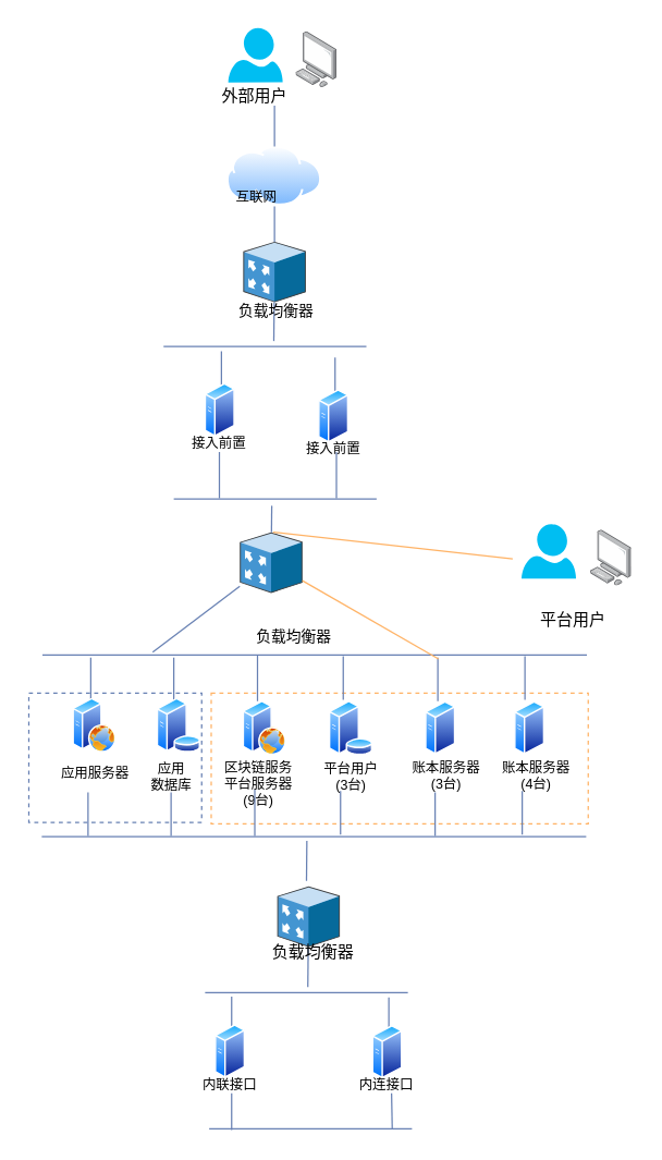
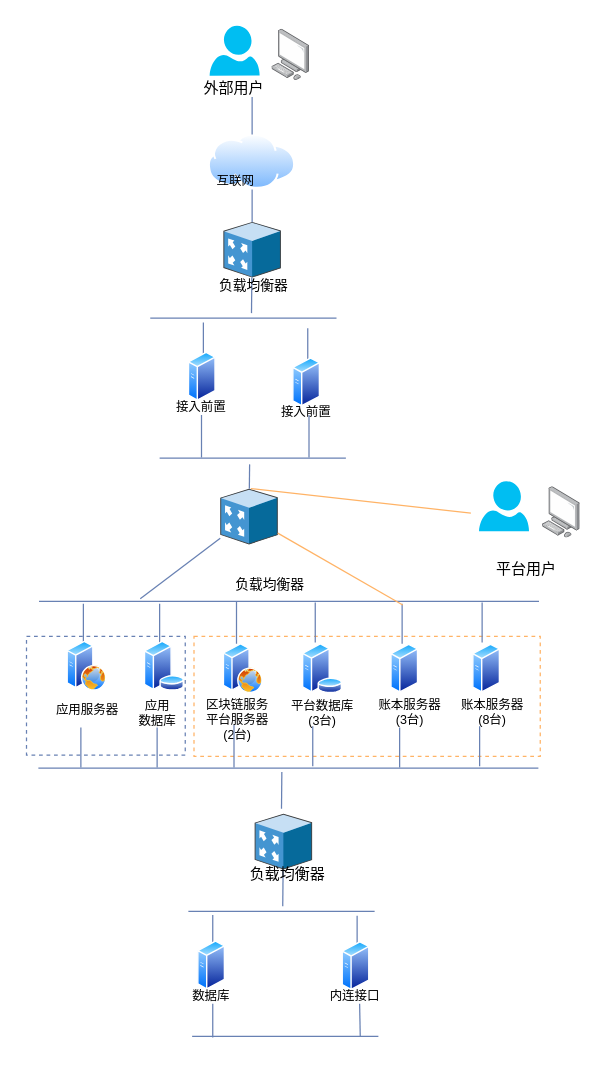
  <mxCell id="0" />
  <mxCell id="1" parent="0" />
  <mxCell id="2" value="" style="rounded=0;whiteSpace=wrap;html=1;fontSize=10;align=center;dashed=1;fillColor=none;strokeColor=#FFB366;" vertex="1" parent="1"><mxGeometry x="154.5" y="508.5" width="277" height="96" as="geometry" /></mxCell>
  <mxCell id="3" value="" style="group" vertex="1" connectable="0" parent="1"><mxGeometry x="157" y="20" width="60" height="54" as="geometry" /></mxCell>
  <mxCell id="4" value="" style="verticalLabelPosition=bottom;html=1;verticalAlign=top;align=center;strokeColor=none;fillColor=#00BEF2;shape=mxgraph.azure.user;" vertex="1" parent="3"><mxGeometry x="10" width="40" height="40" as="geometry" /></mxCell>
  <mxCell id="5" value="外部用户" style="text;html=1;resizable=0;points=[];autosize=1;align=center;verticalAlign=top;spacingTop=-4;fontSize=12;" vertex="1" parent="3"><mxGeometry y="40" width="58" height="14" as="geometry" /></mxCell>
  <mxCell id="6" value="" style="points=[];aspect=fixed;html=1;align=center;shadow=0;dashed=0;image;image=img/lib/allied_telesis/computer_and_terminals/Personal_Computer.svg;strokeColor=#6881B3;fillColor=#99CCFF;fontSize=12;" vertex="1" parent="1"><mxGeometry x="217" y="23" width="30" height="41" as="geometry" /></mxCell>
  <mxCell id="7" value="" style="group" vertex="1" connectable="0" parent="1"><mxGeometry x="165.5" y="107" width="71" height="44" as="geometry" /></mxCell>
  <mxCell id="8" value="" style="aspect=fixed;perimeter=ellipsePerimeter;html=1;align=center;shadow=0;dashed=0;spacingTop=3;image;image=img/lib/active_directory/internet_cloud.svg;strokeColor=#6881B3;strokeWidth=1;fillColor=#99CCFF;fontSize=10;" vertex="1" parent="7"><mxGeometry width="71" height="44" as="geometry" /></mxCell>
  <mxCell id="9" value="互联网" style="text;html=1;resizable=0;points=[];autosize=1;align=left;verticalAlign=top;spacingTop=-4;fontSize=10;" vertex="1" parent="7"><mxGeometry x="5.5" y="29" width="46" height="12" as="geometry" /></mxCell>
  <mxCell id="10" value="" style="endArrow=none;html=1;strokeColor=#6881B3;strokeWidth=1;fontSize=10;exitX=0.5;exitY=0;exitDx=0;exitDy=0;" edge="1" parent="1" source="8"><mxGeometry width="50" height="50" relative="1" as="geometry"><mxPoint x="98.5" y="150" as="sourcePoint" /><mxPoint x="201" y="77" as="targetPoint" /></mxGeometry></mxCell>
  <mxCell id="11" value="" style="shadow=0;dashed=0;html=1;labelPosition=center;verticalLabelPosition=bottom;verticalAlign=top;align=center;outlineConnect=0;shape=mxgraph.veeam.3d.proxy_appliance;direction=east;" vertex="1" parent="1"><mxGeometry x="178" y="177" width="46" height="44.562" as="geometry" /></mxCell>
  <mxCell id="12" value="" style="endArrow=none;html=1;strokeColor=#6881B3;entryX=0.5;entryY=1;entryDx=0;entryDy=0;" edge="1" parent="1" source="11" target="8"><mxGeometry width="50" height="50" relative="1" as="geometry"><mxPoint x="52.5" y="264" as="sourcePoint" /><mxPoint x="102.5" y="214" as="targetPoint" /></mxGeometry></mxCell>
  <mxCell id="13" value="" style="endArrow=none;html=1;strokeColor=#6881B3;" edge="1" parent="1" target="11"><mxGeometry width="50" height="50" relative="1" as="geometry"><mxPoint x="200.5" y="250" as="sourcePoint" /><mxPoint x="235.5" y="351" as="targetPoint" /></mxGeometry></mxCell>
  <mxCell id="14" value="&lt;font style=&quot;font-size: 11px&quot;&gt;负载均衡器&lt;/font&gt;" style="text;html=1;resizable=0;points=[];align=center;verticalAlign=middle;labelBackgroundColor=none;fontSize=19;" vertex="1" connectable="0" parent="13"><mxGeometry x="0.779" y="-1" relative="1" as="geometry"><mxPoint as="offset" /></mxGeometry></mxCell>
  <mxCell id="15" value="" style="endArrow=none;html=1;strokeColor=#6881B3;" edge="1" parent="1"><mxGeometry width="50" height="50" relative="1" as="geometry"><mxPoint x="30.5" y="480.5" as="sourcePoint" /><mxPoint x="430.5" y="480.5" as="targetPoint" /></mxGeometry></mxCell>
- <mxCell id="16" value="区块链服务&lt;br style=&quot;font-size: 10px;&quot;&gt;平台服务器&lt;br style=&quot;font-size: 10px;&quot;&gt;(9台)" style="text;html=1;resizable=0;points=[];autosize=1;align=center;verticalAlign=top;spacingTop=-4;fontSize=10;" vertex="1" parent="1"><mxGeometry x="154" y="554.5" width="70" height="30" as="geometry" /></mxCell>
+ <mxCell id="16" value="区块链服务&lt;br style=&quot;font-size: 10px;&quot;&gt;平台服务器&lt;br style=&quot;font-size: 10px;&quot;&gt;(2台)" style="text;html=1;resizable=0;points=[];autosize=1;align=center;verticalAlign=top;spacingTop=-4;fontSize=10;" vertex="1" parent="1"><mxGeometry x="154" y="554.5" width="70" height="30" as="geometry" /></mxCell>
  <mxCell id="17" value="" style="aspect=fixed;perimeter=ellipsePerimeter;html=1;align=center;shadow=0;dashed=0;spacingTop=3;image;image=img/lib/active_directory/database_server.svg;strokeColor=#6881B3;strokeWidth=1;fillColor=#99CCFF;fontSize=8;" vertex="1" parent="1"><mxGeometry x="241" y="514.5" width="32.8" height="40" as="geometry" /></mxCell>
- <mxCell id="18" value="平台用户&lt;br style=&quot;font-size: 10px;&quot;&gt;(3台)" style="text;html=1;resizable=0;points=[];autosize=1;align=center;verticalAlign=top;spacingTop=-4;fontSize=10;" vertex="1" parent="1"><mxGeometry x="227" y="555.5" width="60" height="20" as="geometry" /></mxCell>
+ <mxCell id="18" value="平台数据库&lt;br style=&quot;font-size: 10px;&quot;&gt;(3台)" style="text;html=1;resizable=0;points=[];autosize=1;align=center;verticalAlign=top;spacingTop=-4;fontSize=10;" vertex="1" parent="1"><mxGeometry x="227" y="555.5" width="60" height="20" as="geometry" /></mxCell>
  <mxCell id="19" value="" style="endArrow=none;html=1;strokeColor=#6881B3;" edge="1" parent="1"><mxGeometry width="50" height="50" relative="1" as="geometry"><mxPoint x="188.5" y="514.5" as="sourcePoint" /><mxPoint x="188.5" y="480.5" as="targetPoint" /></mxGeometry></mxCell>
  <mxCell id="20" value="" style="endArrow=none;html=1;strokeColor=#6881B3;" edge="1" parent="1"><mxGeometry width="50" height="50" relative="1" as="geometry"><mxPoint x="251.5" y="513.5" as="sourcePoint" /><mxPoint x="251.5" y="481.5" as="targetPoint" /></mxGeometry></mxCell>
  <mxCell id="21" value="账本服务器&lt;br style=&quot;font-size: 10px;&quot;&gt;(3台)" style="text;html=1;resizable=0;points=[];autosize=1;align=center;verticalAlign=top;spacingTop=-4;fontSize=10;" vertex="1" parent="1"><mxGeometry x="296.5" y="554.5" width="60" height="20" as="geometry" /></mxCell>
  <mxCell id="22" value="" style="aspect=fixed;perimeter=ellipsePerimeter;html=1;align=center;shadow=0;dashed=0;spacingTop=3;image;image=img/lib/active_directory/generic_server.svg;strokeColor=#6881B3;strokeWidth=1;fillColor=#99CCFF;fontSize=8;" vertex="1" parent="1"><mxGeometry x="312" y="514.5" width="22.4" height="40" as="geometry" /></mxCell>
  <mxCell id="23" value="" style="aspect=fixed;perimeter=ellipsePerimeter;html=1;align=center;shadow=0;dashed=0;spacingTop=3;image;image=img/lib/active_directory/generic_server.svg;strokeColor=#6881B3;strokeWidth=1;fillColor=#99CCFF;fontSize=8;" vertex="1" parent="1"><mxGeometry x="377.5" y="514.5" width="22.4" height="40" as="geometry" /></mxCell>
- <mxCell id="24" value="账本服务器&lt;br style=&quot;font-size: 10px;&quot;&gt;(4台)" style="text;html=1;resizable=0;points=[];autosize=1;align=center;verticalAlign=top;spacingTop=-4;fontSize=10;" vertex="1" parent="1"><mxGeometry x="362.5" y="554.5" width="60" height="20" as="geometry" /></mxCell>
+ <mxCell id="24" value="账本服务器&lt;br style=&quot;font-size: 10px;&quot;&gt;(8台)" style="text;html=1;resizable=0;points=[];autosize=1;align=center;verticalAlign=top;spacingTop=-4;fontSize=10;" vertex="1" parent="1"><mxGeometry x="362.5" y="554.5" width="60" height="20" as="geometry" /></mxCell>
  <mxCell id="25" value="" style="endArrow=none;html=1;strokeColor=#6881B3;" edge="1" parent="1"><mxGeometry width="50" height="50" relative="1" as="geometry"><mxPoint x="321" y="514.5" as="sourcePoint" /><mxPoint x="321" y="482.5" as="targetPoint" /></mxGeometry></mxCell>
  <mxCell id="26" value="" style="aspect=fixed;perimeter=ellipsePerimeter;html=1;align=center;shadow=0;dashed=0;spacingTop=3;image;image=img/lib/active_directory/database_server.svg;strokeColor=#6881B3;strokeWidth=1;fillColor=#99CCFF;fontSize=8;" vertex="1" parent="1"><mxGeometry x="241" y="514.5" width="32.8" height="40" as="geometry" /></mxCell>
  <mxCell id="27" value="" style="aspect=fixed;perimeter=ellipsePerimeter;html=1;align=center;shadow=0;dashed=0;spacingTop=3;image;image=img/lib/active_directory/web_server.svg;strokeColor=#6881B3;strokeWidth=1;fillColor=#99CCFF;fontSize=12;" vertex="1" parent="1"><mxGeometry x="178" y="514.5" width="32" height="40" as="geometry" /></mxCell>
  <mxCell id="28" value="" style="endArrow=none;html=1;strokeColor=#6881B3;" edge="1" parent="1"><mxGeometry width="50" height="50" relative="1" as="geometry"><mxPoint x="385" y="513.5" as="sourcePoint" /><mxPoint x="385" y="481.5" as="targetPoint" /></mxGeometry></mxCell>
  <mxCell id="29" value="" style="endArrow=none;html=1;strokeColor=#6881B3;fontSize=10;" edge="1" parent="1"><mxGeometry width="50" height="50" relative="1" as="geometry"><mxPoint x="119.5" y="254" as="sourcePoint" /><mxPoint x="268.5" y="254" as="targetPoint" /></mxGeometry></mxCell>
  <mxCell id="30" value="" style="endArrow=none;html=1;strokeColor=#6881B3;" edge="1" parent="1"><mxGeometry width="50" height="50" relative="1" as="geometry"><mxPoint x="162" y="291.5" as="sourcePoint" /><mxPoint x="162" y="257.5" as="targetPoint" /></mxGeometry></mxCell>
  <mxCell id="31" value="" style="aspect=fixed;perimeter=ellipsePerimeter;html=1;align=center;shadow=0;dashed=0;spacingTop=3;image;image=img/lib/active_directory/generic_server.svg;strokeColor=#6881B3;strokeWidth=1;fillColor=#99CCFF;fontSize=8;" vertex="1" parent="1"><mxGeometry x="150" y="281" width="22.4" height="40" as="geometry" /></mxCell>
  <mxCell id="32" value="接入前置" style="text;html=1;resizable=0;points=[];autosize=1;align=center;verticalAlign=top;spacingTop=-4;fontSize=10;" vertex="1" parent="1"><mxGeometry x="131" y="316.5" width="58" height="12" as="geometry" /></mxCell>
  <mxCell id="33" value="" style="endArrow=none;html=1;strokeColor=#6881B3;" edge="1" parent="1"><mxGeometry width="50" height="50" relative="1" as="geometry"><mxPoint x="245.5" y="296" as="sourcePoint" /><mxPoint x="245.5" y="262" as="targetPoint" /></mxGeometry></mxCell>
  <mxCell id="34" value="" style="aspect=fixed;perimeter=ellipsePerimeter;html=1;align=center;shadow=0;dashed=0;spacingTop=3;image;image=img/lib/active_directory/generic_server.svg;strokeColor=#6881B3;strokeWidth=1;fillColor=#99CCFF;fontSize=8;" vertex="1" parent="1"><mxGeometry x="233.5" y="285.5" width="22.4" height="40" as="geometry" /></mxCell>
  <mxCell id="35" value="接入前置" style="text;html=1;resizable=0;points=[];autosize=1;align=center;verticalAlign=top;spacingTop=-4;fontSize=10;" vertex="1" parent="1"><mxGeometry x="214.5" y="321" width="58" height="12" as="geometry" /></mxCell>
  <mxCell id="36" value="" style="endArrow=none;html=1;strokeColor=#6881B3;" edge="1" parent="1"><mxGeometry width="50" height="50" relative="1" as="geometry"><mxPoint x="160.5" y="365.5" as="sourcePoint" /><mxPoint x="160.5" y="331.5" as="targetPoint" /></mxGeometry></mxCell>
  <mxCell id="37" value="" style="endArrow=none;html=1;strokeColor=#6881B3;" edge="1" parent="1"><mxGeometry width="50" height="50" relative="1" as="geometry"><mxPoint x="246.5" y="365.5" as="sourcePoint" /><mxPoint x="246.5" y="331.5" as="targetPoint" /></mxGeometry></mxCell>
  <mxCell id="38" value="" style="endArrow=none;html=1;strokeColor=#6881B3;fontSize=10;" edge="1" parent="1"><mxGeometry width="50" height="50" relative="1" as="geometry"><mxPoint x="127" y="366" as="sourcePoint" /><mxPoint x="276" y="366" as="targetPoint" /></mxGeometry></mxCell>
  <mxCell id="39" value="" style="shadow=0;dashed=0;html=1;labelPosition=center;verticalLabelPosition=bottom;verticalAlign=top;align=center;outlineConnect=0;shape=mxgraph.veeam.3d.proxy_appliance;direction=east;" vertex="1" parent="1"><mxGeometry x="175.5" y="390.5" width="46" height="44.562" as="geometry" /></mxCell>
  <mxCell id="40" value="" style="endArrow=none;html=1;strokeColor=#6881B3;" edge="1" parent="1" source="39"><mxGeometry width="50" height="50" relative="1" as="geometry"><mxPoint x="50" y="473.5" as="sourcePoint" /><mxPoint x="199" y="371" as="targetPoint" /></mxGeometry></mxCell>
  <mxCell id="41" value="" style="endArrow=none;html=1;strokeColor=#6881B3;" edge="1" parent="1" target="39"><mxGeometry width="50" height="50" relative="1" as="geometry"><mxPoint x="111.5" y="478.5" as="sourcePoint" /><mxPoint x="240.285" y="469.062" as="targetPoint" /></mxGeometry></mxCell>
  <mxCell id="42" value="应用服务器" style="text;html=1;resizable=0;points=[];autosize=1;align=center;verticalAlign=top;spacingTop=-4;fontSize=10;" vertex="1" parent="1"><mxGeometry x="34" y="558.5" width="70" height="12" as="geometry" /></mxCell>
  <mxCell id="43" value="应用&lt;br&gt;数据库" style="text;html=1;resizable=0;points=[];autosize=1;align=center;verticalAlign=top;spacingTop=-4;fontSize=10;" vertex="1" parent="1"><mxGeometry x="101.5" y="555.5" width="46" height="24" as="geometry" /></mxCell>
  <mxCell id="44" value="" style="endArrow=none;html=1;strokeColor=#6881B3;" edge="1" parent="1"><mxGeometry width="50" height="50" relative="1" as="geometry"><mxPoint x="66" y="514.5" as="sourcePoint" /><mxPoint x="66" y="482.5" as="targetPoint" /></mxGeometry></mxCell>
  <mxCell id="45" value="" style="endArrow=none;html=1;strokeColor=#6881B3;" edge="1" parent="1"><mxGeometry width="50" height="50" relative="1" as="geometry"><mxPoint x="127" y="514.5" as="sourcePoint" /><mxPoint x="127" y="482.5" as="targetPoint" /></mxGeometry></mxCell>
  <mxCell id="46" value="" style="aspect=fixed;perimeter=ellipsePerimeter;html=1;align=center;shadow=0;dashed=0;spacingTop=3;image;image=img/lib/active_directory/web_server.svg;strokeColor=#6881B3;strokeWidth=1;fillColor=#99CCFF;fontSize=12;" vertex="1" parent="1"><mxGeometry x="53" y="512.5" width="32" height="40" as="geometry" /></mxCell>
  <mxCell id="47" value="" style="aspect=fixed;perimeter=ellipsePerimeter;html=1;align=center;shadow=0;dashed=0;spacingTop=3;image;image=img/lib/active_directory/database_server.svg;strokeColor=#6881B3;strokeWidth=1;fillColor=#99CCFF;fontSize=8;" vertex="1" parent="1"><mxGeometry x="114.5" y="512.5" width="32.8" height="40" as="geometry" /></mxCell>
  <mxCell id="48" value="" style="endArrow=none;html=1;strokeColor=#6881B3;" edge="1" parent="1"><mxGeometry width="50" height="50" relative="1" as="geometry"><mxPoint x="30" y="614" as="sourcePoint" /><mxPoint x="430" y="614" as="targetPoint" /></mxGeometry></mxCell>
  <mxCell id="49" value="" style="endArrow=none;html=1;strokeColor=#6881B3;" edge="1" parent="1"><mxGeometry width="50" height="50" relative="1" as="geometry"><mxPoint x="186.5" y="613.5" as="sourcePoint" /><mxPoint x="186.5" y="579.5" as="targetPoint" /></mxGeometry></mxCell>
  <mxCell id="50" value="" style="endArrow=none;html=1;strokeColor=#6881B3;" edge="1" parent="1"><mxGeometry width="50" height="50" relative="1" as="geometry"><mxPoint x="249.5" y="612.5" as="sourcePoint" /><mxPoint x="249.5" y="580.5" as="targetPoint" /></mxGeometry></mxCell>
  <mxCell id="51" value="" style="endArrow=none;html=1;strokeColor=#6881B3;" edge="1" parent="1"><mxGeometry width="50" height="50" relative="1" as="geometry"><mxPoint x="319" y="613.5" as="sourcePoint" /><mxPoint x="319" y="581.5" as="targetPoint" /></mxGeometry></mxCell>
  <mxCell id="52" value="" style="endArrow=none;html=1;strokeColor=#6881B3;" edge="1" parent="1"><mxGeometry width="50" height="50" relative="1" as="geometry"><mxPoint x="383" y="612.5" as="sourcePoint" /><mxPoint x="383" y="580.5" as="targetPoint" /></mxGeometry></mxCell>
  <mxCell id="53" value="" style="endArrow=none;html=1;strokeColor=#6881B3;" edge="1" parent="1"><mxGeometry width="50" height="50" relative="1" as="geometry"><mxPoint x="64" y="613.5" as="sourcePoint" /><mxPoint x="64" y="581.5" as="targetPoint" /></mxGeometry></mxCell>
  <mxCell id="54" value="" style="endArrow=none;html=1;strokeColor=#6881B3;" edge="1" parent="1"><mxGeometry width="50" height="50" relative="1" as="geometry"><mxPoint x="125" y="613.5" as="sourcePoint" /><mxPoint x="125" y="581.5" as="targetPoint" /></mxGeometry></mxCell>
  <mxCell id="55" value="" style="shadow=0;dashed=0;html=1;labelPosition=center;verticalLabelPosition=bottom;verticalAlign=top;align=center;outlineConnect=0;shape=mxgraph.veeam.3d.proxy_appliance;direction=east;" vertex="1" parent="1"><mxGeometry x="203" y="650.5" width="46" height="44.562" as="geometry" /></mxCell>
  <mxCell id="56" value="" style="endArrow=none;html=1;strokeColor=#6881B3;" edge="1" parent="1" target="55"><mxGeometry width="50" height="50" relative="1" as="geometry"><mxPoint x="225.5" y="724.5" as="sourcePoint" /><mxPoint x="260.5" y="825.5" as="targetPoint" /></mxGeometry></mxCell>
  <mxCell id="57" value="&lt;font style=&quot;font-size: 12px&quot;&gt;负载均衡器&lt;/font&gt;" style="text;html=1;resizable=0;points=[];align=center;verticalAlign=middle;labelBackgroundColor=none;fontSize=19;" vertex="1" connectable="0" parent="56"><mxGeometry x="0.933" y="-3" relative="1" as="geometry"><mxPoint as="offset" /></mxGeometry></mxCell>
  <mxCell id="58" value="" style="endArrow=none;html=1;strokeColor=#6881B3;fontSize=10;" edge="1" parent="1"><mxGeometry width="50" height="50" relative="1" as="geometry"><mxPoint x="150" y="728.5" as="sourcePoint" /><mxPoint x="299" y="728.5" as="targetPoint" /></mxGeometry></mxCell>
  <mxCell id="59" value="" style="endArrow=none;html=1;strokeColor=#6881B3;" edge="1" parent="1"><mxGeometry width="50" height="50" relative="1" as="geometry"><mxPoint x="169.5" y="765.5" as="sourcePoint" /><mxPoint x="169.5" y="731.5" as="targetPoint" /></mxGeometry></mxCell>
  <mxCell id="60" value="" style="aspect=fixed;perimeter=ellipsePerimeter;html=1;align=center;shadow=0;dashed=0;spacingTop=3;image;image=img/lib/active_directory/generic_server.svg;strokeColor=#6881B3;strokeWidth=1;fillColor=#99CCFF;fontSize=8;" vertex="1" parent="1"><mxGeometry x="157.5" y="752" width="22.4" height="40" as="geometry" /></mxCell>
- <mxCell id="61" value="内联接口" style="text;html=1;resizable=0;points=[];autosize=1;align=center;verticalAlign=top;spacingTop=-4;fontSize=10;" vertex="1" parent="1"><mxGeometry x="138.5" y="787.5" width="58" height="12" as="geometry" /></mxCell>
+ <mxCell id="61" value="数据库" style="text;html=1;resizable=0;points=[];autosize=1;align=center;verticalAlign=top;spacingTop=-4;fontSize=10;" vertex="1" parent="1"><mxGeometry x="138.5" y="787.5" width="58" height="12" as="geometry" /></mxCell>
  <mxCell id="62" value="" style="endArrow=none;html=1;strokeColor=#6881B3;" edge="1" parent="1"><mxGeometry width="50" height="50" relative="1" as="geometry"><mxPoint x="285" y="766" as="sourcePoint" /><mxPoint x="285" y="732" as="targetPoint" /></mxGeometry></mxCell>
  <mxCell id="63" value="" style="aspect=fixed;perimeter=ellipsePerimeter;html=1;align=center;shadow=0;dashed=0;spacingTop=3;image;image=img/lib/active_directory/generic_server.svg;strokeColor=#6881B3;strokeWidth=1;fillColor=#99CCFF;fontSize=8;" vertex="1" parent="1"><mxGeometry x="273" y="752.5" width="22.4" height="40" as="geometry" /></mxCell>
  <mxCell id="64" value="内连接口" style="text;html=1;resizable=0;points=[];autosize=1;align=center;verticalAlign=top;spacingTop=-4;fontSize=10;" vertex="1" parent="1"><mxGeometry x="254" y="788" width="58" height="12" as="geometry" /></mxCell>
  <mxCell id="65" value="" style="endArrow=none;html=1;strokeColor=#6881B3;" edge="1" parent="1"><mxGeometry width="50" height="50" relative="1" as="geometry"><mxPoint x="169.5" y="829.5" as="sourcePoint" /><mxPoint x="169.5" y="802.5" as="targetPoint" /></mxGeometry></mxCell>
  <mxCell id="66" value="" style="endArrow=none;html=1;strokeColor=#6881B3;" edge="1" parent="1"><mxGeometry width="50" height="50" relative="1" as="geometry"><mxPoint x="287.5" y="828.5" as="sourcePoint" /><mxPoint x="287" y="802.5" as="targetPoint" /></mxGeometry></mxCell>
  <mxCell id="67" value="" style="endArrow=none;html=1;strokeColor=#6881B3;fontSize=10;" edge="1" parent="1"><mxGeometry width="50" height="50" relative="1" as="geometry"><mxPoint x="153" y="828.5" as="sourcePoint" /><mxPoint x="302" y="828.5" as="targetPoint" /></mxGeometry></mxCell>
  <mxCell id="68" value="" style="endArrow=none;html=1;strokeColor=#6881B3;" edge="1" parent="1"><mxGeometry width="50" height="50" relative="1" as="geometry"><mxPoint x="224.5" y="646.5" as="sourcePoint" /><mxPoint x="224.785" y="617.062" as="targetPoint" /></mxGeometry></mxCell>
  <mxCell id="69" value="" style="points=[];aspect=fixed;html=1;align=center;shadow=0;dashed=0;image;image=img/lib/allied_telesis/computer_and_terminals/Personal_Computer.svg;strokeColor=#6881B3;fillColor=#99CCFF;fontSize=12;" vertex="1" parent="1"><mxGeometry x="433.5" y="389" width="30" height="41" as="geometry" /></mxCell>
  <mxCell id="70" value="" style="endArrow=none;html=1;strokeColor=#FFB366;fontSize=10;exitX=0.531;exitY=-0.003;exitDx=0;exitDy=0;exitPerimeter=0;" edge="1" parent="1" source="39"><mxGeometry width="50" height="50" relative="1" as="geometry"><mxPoint x="242.5" y="415.5" as="sourcePoint" /><mxPoint x="376" y="410" as="targetPoint" /></mxGeometry></mxCell>
  <mxCell id="71" value="平台用户" style="text;html=1;resizable=0;points=[];autosize=1;align=center;verticalAlign=top;spacingTop=-4;fontSize=12;" vertex="1" parent="1"><mxGeometry x="390.5" y="445" width="58" height="14" as="geometry" /></mxCell>
  <mxCell id="72" value="" style="verticalLabelPosition=bottom;html=1;verticalAlign=top;align=center;strokeColor=none;fillColor=#00BEF2;shape=mxgraph.azure.user;" vertex="1" parent="1"><mxGeometry x="382.5" y="384.5" width="40" height="40" as="geometry" /></mxCell>
  <mxCell id="73" value="" style="rounded=0;whiteSpace=wrap;html=1;dashed=1;strokeColor=#6881B3;fillColor=none;fontSize=19;align=center;" vertex="1" parent="1"><mxGeometry x="20.5" y="508.5" width="127" height="95" as="geometry" /></mxCell>
  <mxCell id="74" value="" style="endArrow=none;html=1;strokeColor=#FFB366;fontSize=19;" edge="1" parent="1" target="39"><mxGeometry width="50" height="50" relative="1" as="geometry"><mxPoint x="321.5" y="483.5" as="sourcePoint" /><mxPoint x="540.5" y="503.5" as="targetPoint" /></mxGeometry></mxCell>
  <mxCell id="75" value="&lt;font style=&quot;font-size: 11px&quot;&gt;负载均衡器&lt;/font&gt;" style="text;html=1;resizable=0;points=[];autosize=1;align=left;verticalAlign=top;spacingTop=-4;fontSize=19;" vertex="1" parent="1"><mxGeometry x="186" y="451" width="70" height="26" as="geometry" /></mxCell>
